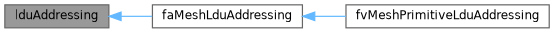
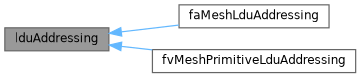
  digraph {
    rankdir=LR
    node [color=gray40 fillcolor=white fontname=Helvetica fontsize=10 shape=box style=filled]
    edge [color=steelblue1 dir=back fontname=Helvetica fontsize=10 labelfontname=Helvetica labelfontsize=10 style=solid]
    n1 [fillcolor=grey60 fontcolor=black height=0.2 label=lduAddressing width=0.4]
    n2 [height=0.2 label=faMeshLduAddressing width=0.4]
    n3 [height=0.2 label=fvMeshPrimitiveLduAddressing width=0.4]
    n1 -> n2
-   n2 -> n3
+   n1 -> n3
  }
